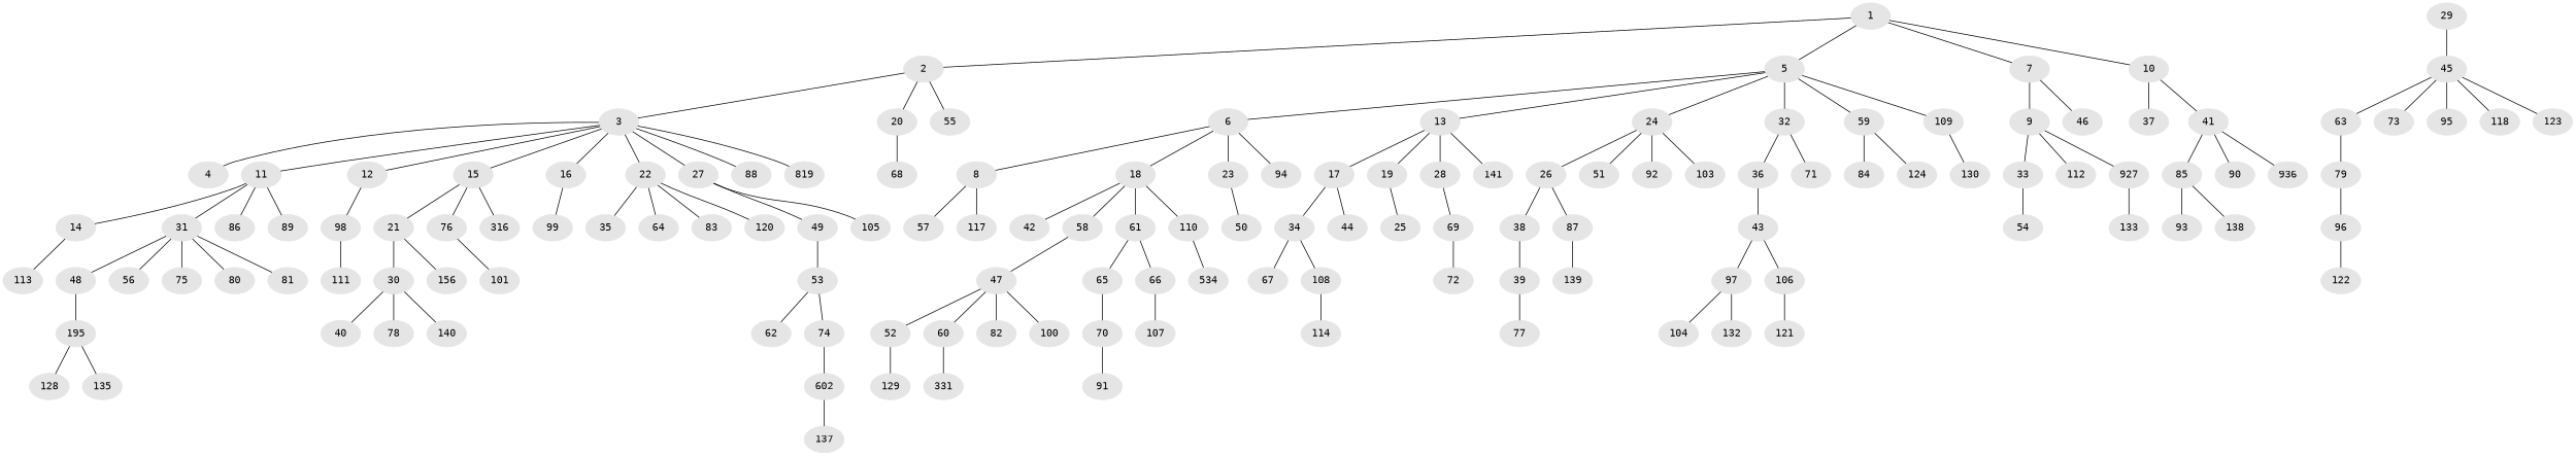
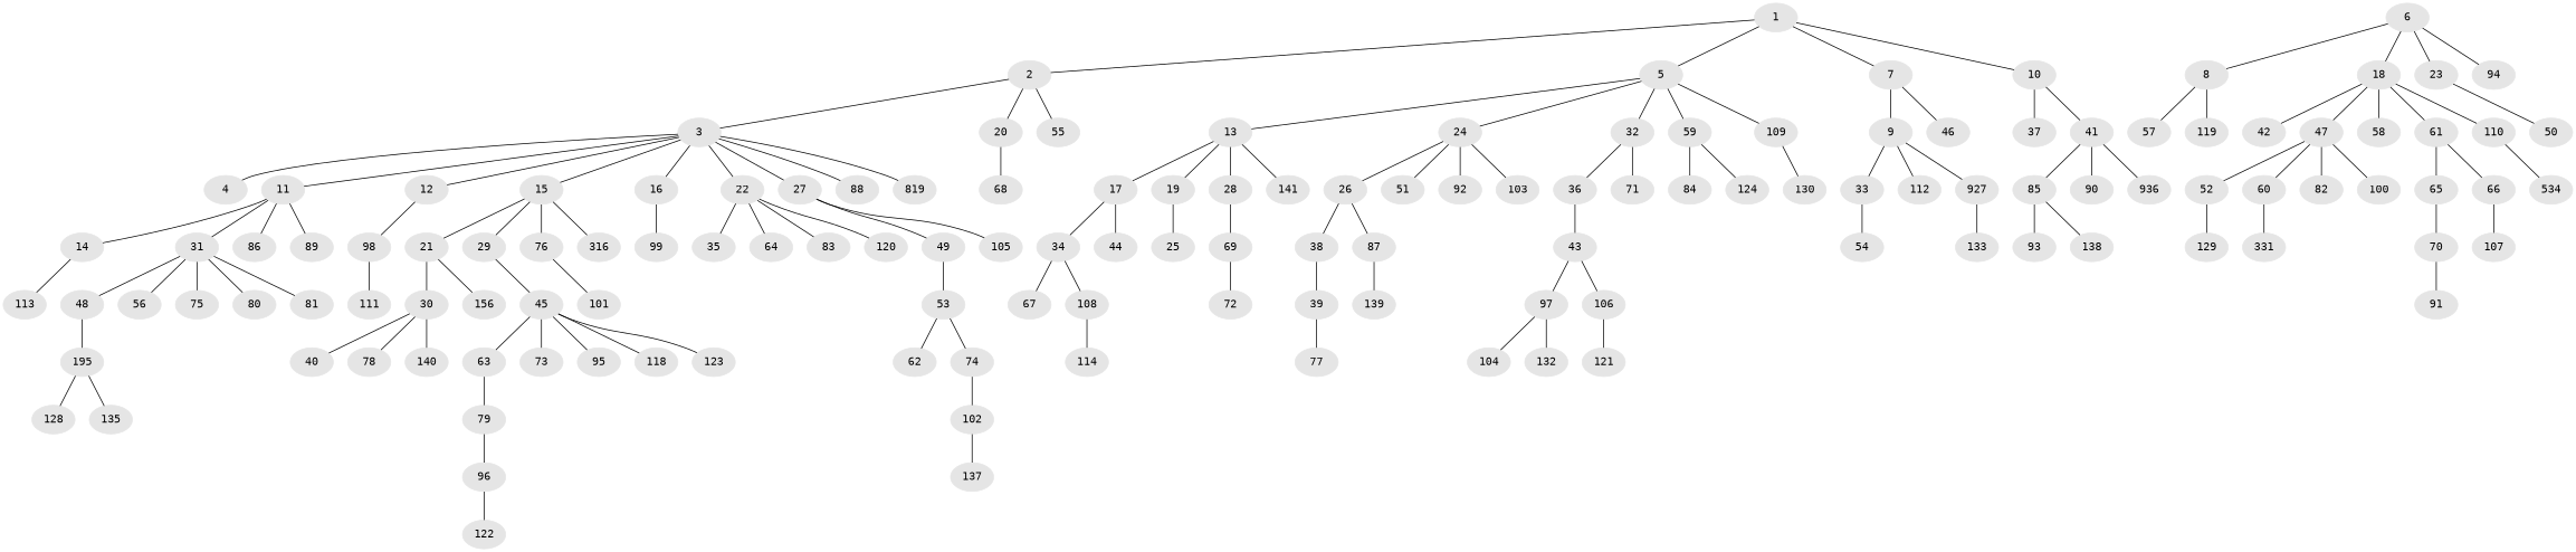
  graph {
    fontname="DejaVu Sans Mono"
    node [color=gray90 fontname="DejaVu Sans Mono" style=filled]
    edge [fontname="DejaVu Sans Mono"]
    1
    2
    5
    7
    10
    3
    20
    55
    6
    13
    24
    32
    59
    109
    9
    46
    37
    41
    4
    11
    12
    15
    16
    22
    27
    88
    n27 [label=819]
    68
    14
    31
    86
    89
    98
    21
    29
    76
    n37 [label=316]
    99
    35
    64
    83
    120
    49
    105
    8
    18
    23
    94
    17
    19
    28
    141
    26
    51
    92
    103
    36
    71
    84
    124
    130
    57
-   117
+   117 [label=119]
    42
    47
    58
    61
    110
    50
    33
    112
    n72 [label=927]
    54
    133
    85
    90
    n77 [label=936]
    113
    48
    56
    75
    80
    81
    111
    34
    44
    25
    69
    30
    n90 [label=156]
    45
    101
    67
    108
    52
    60
    82
    100
    65
    66
    n101 [label=534]
    40
    78
    140
    38
    87
    39
    139
    53
    72
    63
    73
    95
    118
    123
    n116 [label=195]
    43
    114
    97
    106
    77
    93
    138
    104
    132
    121
    79
    129
    n129 [label=331]
    128
    135
    62
    74
-   102 [label=602]
+   102
    70
    107
    96
    91
    137
    122
    1 -- 2
    1 -- 5
    1 -- 7
    1 -- 10
    2 -- 3
    2 -- 20
    2 -- 55
-   5 -- 6
    5 -- 13
    5 -- 24
    5 -- 32
    5 -- 59
    5 -- 109
    7 -- 9
    7 -- 46
    10 -- 37
    10 -- 41
    3 -- 4
    3 -- 11
    3 -- 12
    3 -- 15
    3 -- 16
    3 -- 22
    3 -- 27
    3 -- 88
    3 -- n27
    20 -- 68
    6 -- 8
    6 -- 18
    6 -- 23
    6 -- 94
    13 -- 17
    13 -- 19
    13 -- 28
    13 -- 141
    24 -- 26
    24 -- 51
    24 -- 92
    24 -- 103
    32 -- 36
    32 -- 71
    59 -- 84
    59 -- 124
    109 -- 130
    9 -- 33
    9 -- 112
    9 -- n72
    41 -- 85
    41 -- 90
    41 -- n77
    11 -- 14
    11 -- 31
    11 -- 86
    11 -- 89
    12 -- 98
    15 -- 21
+   15 -- 29
    15 -- 76
    15 -- n37
    16 -- 99
    22 -- 35
    22 -- 64
    22 -- 83
    22 -- 120
    27 -- 49
    27 -- 105
    14 -- 113
    31 -- 48
    31 -- 56
    31 -- 75
    31 -- 80
    31 -- 81
    98 -- 111
    21 -- 30
    21 -- n90
    29 -- 45
    76 -- 101
    49 -- 53
    8 -- 57
    8 -- 117
    18 -- 42
-   58 -- 47
+   18 -- 47
    18 -- 58
    18 -- 61
    18 -- 110
    23 -- 50
    17 -- 34
    17 -- 44
    19 -- 25
    28 -- 69
    26 -- 38
    26 -- 87
    36 -- 43
    47 -- 52
    47 -- 60
    47 -- 82
    47 -- 100
    61 -- 65
    61 -- 66
    110 -- n101
    33 -- 54
    n72 -- 133
    85 -- 93
    85 -- 138
    48 -- n116
    34 -- 67
    34 -- 108
    69 -- 72
    30 -- 40
    30 -- 78
    30 -- 140
    45 -- 63
    45 -- 73
    45 -- 95
    45 -- 118
    45 -- 123
    108 -- 114
    52 -- 129
    60 -- n129
    65 -- 70
    66 -- 107
    38 -- 39
    87 -- 139
    39 -- 77
    53 -- 62
    53 -- 74
    63 -- 79
    n116 -- 128
    n116 -- 135
    43 -- 97
    43 -- 106
    97 -- 104
    97 -- 132
    106 -- 121
    79 -- 96
    74 -- 102
    102 -- 137
    70 -- 91
    96 -- 122
  }
